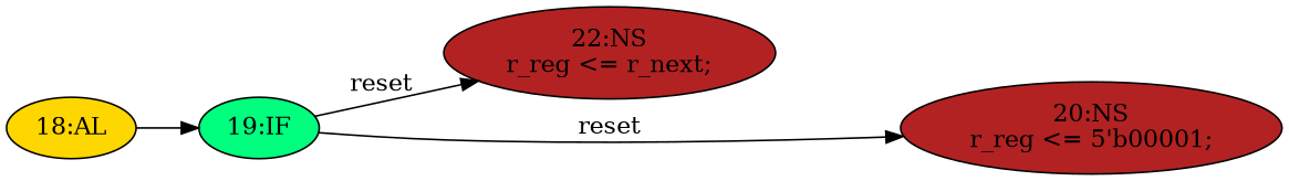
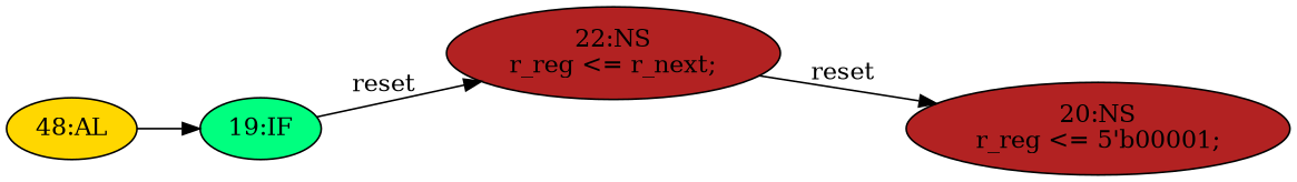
  strict digraph {
    rankdir=LR
    node [fillcolor=firebrick statements="[]" style=filled typ=NonblockingSubstitution]
    edge [cond="['reset']" lineno=19]
-   n1 [ast="<pyverilog.vparser.ast.Always object at 0x7f17f08c58d0>" clk_sens=True fillcolor=gold label="18:AL" sens="['clk', 'reset']" typ=Always use_var="['reset', 'r_next']"]
+   n1 [ast="<pyverilog.vparser.ast.Always object at 0x7f17f08c58d0>" clk_sens=True fillcolor=gold label="48:AL" sens="['clk', 'reset']" typ=Always use_var="['reset', 'r_next']"]
    n2 [ast="<pyverilog.vparser.ast.IfStatement object at 0x7f17f08c5d90>" fillcolor=springgreen label="19:IF" typ=IfStatement]
    n3 [ast="<pyverilog.vparser.ast.NonblockingSubstitution object at 0x7f17f08c5e10>" label="22:NS\nr_reg <= r_next;" statements="[<pyverilog.vparser.ast.NonblockingSubstitution object at 0x7f17f08c5e10>]"]
    n4 [ast="<pyverilog.vparser.ast.NonblockingSubstitution object at 0x7f17f08c5fd0>" label="20:NS\nr_reg <= 5'b00001;" statements="[<pyverilog.vparser.ast.NonblockingSubstitution object at 0x7f17f08c5fd0>]"]
    n1 -> n2 [cond="[]" lineno=None]
    n2 -> n3 [label=reset]
-   n2 -> n4 [label=reset]
+   n3 -> n4 [label=reset]
  }
